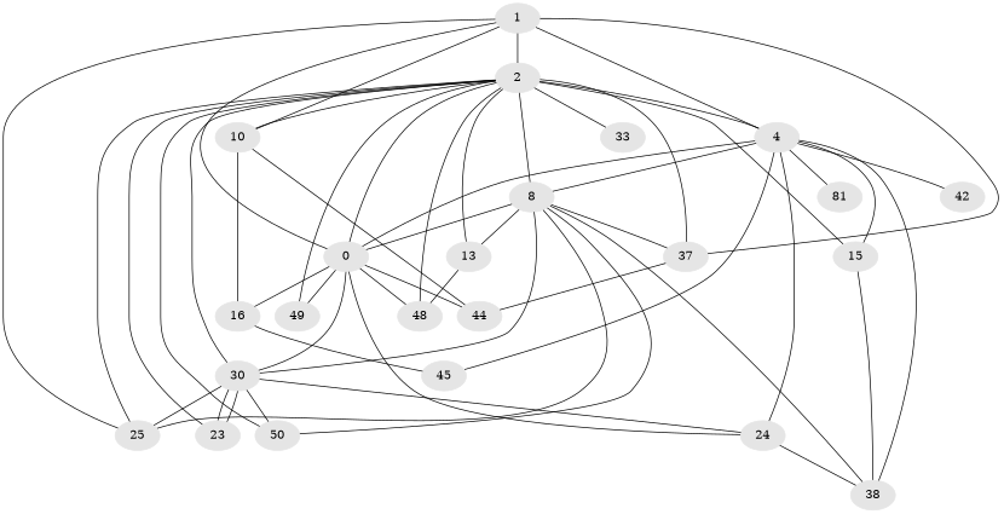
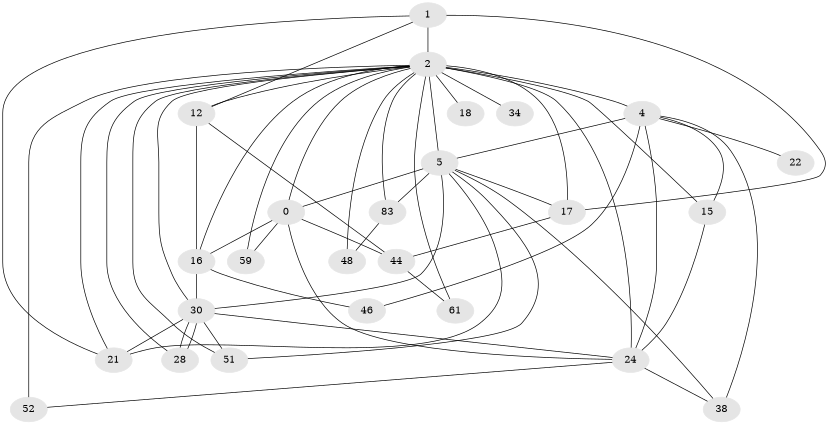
  graph {
    node [color=gray90 style=filled]
    1 [super="+60"]
    2 [super="+3+37+6+7+8+29"]
    4 [super="+10+59+62+78"]
    n4 [label=0]
-   12 [super="+51" label=10]
-   17 [super="+32" label=37]
-   21 [super="+43" label=25]
-   5 [super="+30+14+35+26+23+11" label=8]
+   12 [super="+51"]
+   17 [super="+32"]
+   21 [super="+43"]
+   5 [super="+30+14+35+26+23+11"]
    48 [super="+63"]
-   13
+   13 [label=83]
    15
    16
+   18
    n14 [label=30 super="+25"]
    24 [super="+55+56"]
-   28 [super="+41" label=23]
-   34 [label=33]
-   49
-   50
-   22 [label=42]
+   28 [super="+41"]
+   34
+   49 [label=59]
+   50 [label=51]
+   52
+   61
+   22
    38 [super="+66"]
-   46 [label=45]
-   81
+   46
    44 [super="+54"]
    1 -- 2 [weight=9]
-   1 -- 4 [weight=3]
-   1 -- n4
    1 -- 12
    1 -- 17
    1 -- 21
    2 -- 4 [weight=14]
    2 -- n4 [weight=7]
    2 -- 12 [weight=3]
    2 -- 17
    2 -- 21
    2 -- 5 [weight=13]
    2 -- 48
    2 -- 13
    2 -- 15
+   2 -- 16
+   2 -- 18 [weight=2]
    2 -- n14 [weight=3]
+   2 -- 24 [weight=2]
    2 -- 28
    2 -- 34
    2 -- 49
    2 -- 50
-   4 -- n4 [weight=3]
+   2 -- 52 [weight=2]
+   2 -- 61
    4 -- 5 [weight=5]
    4 -- 15
    4 -- 24
    4 -- 22 [weight=2]
    4 -- 38
    4 -- 46
-   4 -- 81
-   n4 -- 48 [weight=2]
    n4 -- 16
-   n4 -- n14 [weight=2]
+   16 -- n14 [weight=2]
    n4 -- 24
    n4 -- 49
    n4 -- 44
    12 -- 16
    12 -- 44
    17 -- 44
    5 -- n4 [weight=2]
    5 -- 17 [weight=2]
    5 -- 21
    5 -- 13
    5 -- n14
    5 -- 50
    5 -- 38
    13 -- 48
-   15 -- 38
+   15 -- 24
    16 -- 46
    n14 -- 21
    n14 -- 24
    n14 -- 28
    n14 -- 28
    n14 -- 50
+   24 -- 52
    24 -- 38
+   44 -- 61
  }
